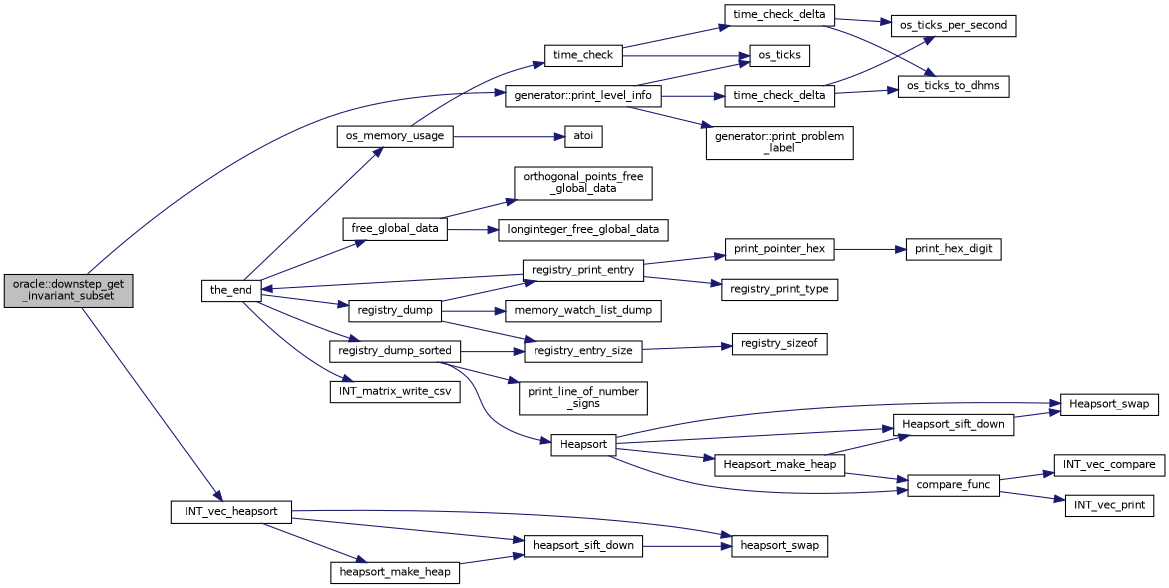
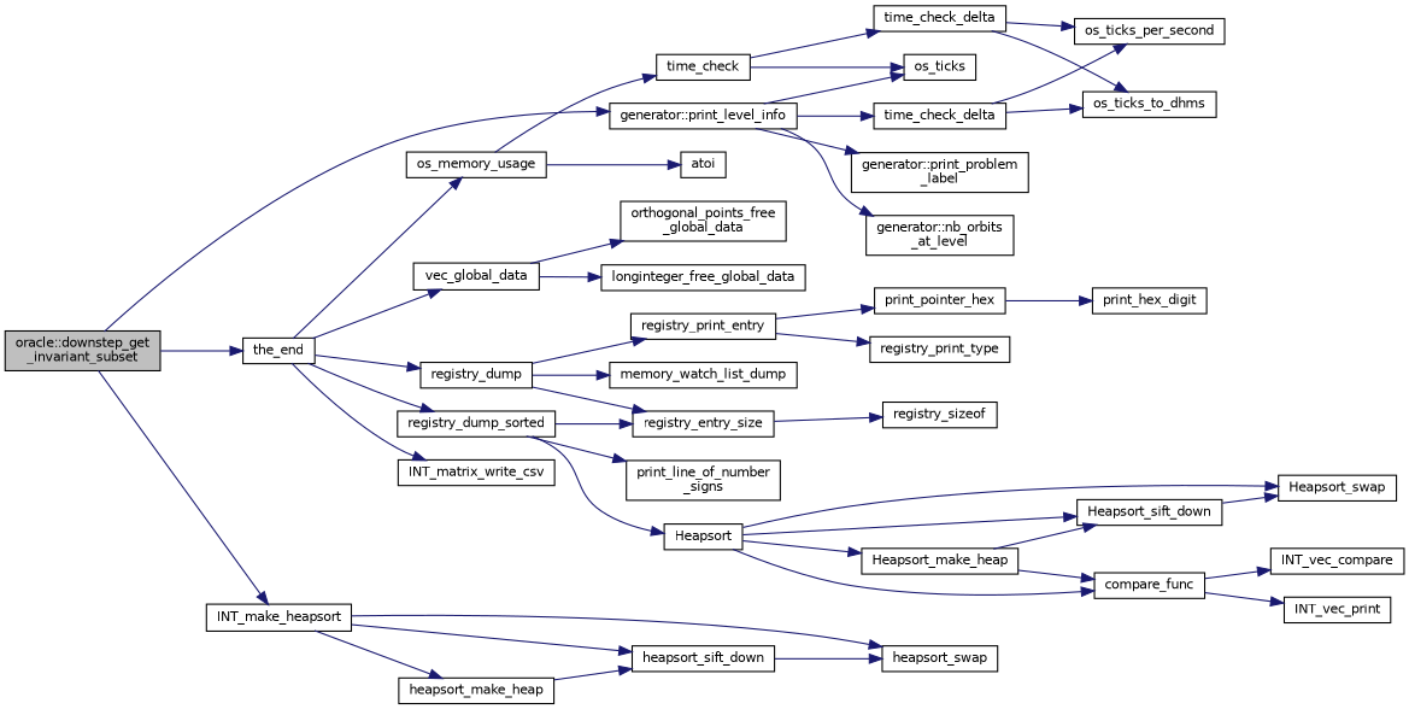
  digraph {
    rankdir=LR
    node [color=black fillcolor=white fontname=Helvetica fontsize=10 shape=record style=filled]
    edge [color=midnightblue fontname=Helvetica fontsize=10 labelfontname=Helvetica labelfontsize=10 style=solid]
    n1 [fillcolor=grey75 fontcolor=black height=0.2 label="oracle::downstep_get\l_invariant_subset" width=0.4]
    n2 [height=0.2 label="generator::print_level_info" width=0.4]
    n3 [height=0.2 label=the_end width=0.4]
-   n4 [height=0.2 label=INT_vec_heapsort width=0.4]
+   n4 [height=0.2 label=INT_make_heapsort width=0.4]
    n5 [height=0.2 label=os_ticks width=0.4]
    n6 [height=0.2 label=time_check_delta width=0.4]
    n7 [height=0.2 label="generator::print_problem\l_label" width=0.4]
-   n9 [height=0.2 label=free_global_data width=0.4]
+   n8 [height=0.2 label="generator::nb_orbits\l_at_level" width=0.4]
+   n9 [height=0.2 label=vec_global_data width=0.4]
    n10 [height=0.2 label=registry_dump width=0.4]
    n11 [height=0.2 label=registry_dump_sorted width=0.4]
    n12 [height=0.2 label=os_memory_usage width=0.4]
    n13 [height=0.2 label=INT_matrix_write_csv width=0.4]
    n14 [height=0.2 label=heapsort_make_heap width=0.4]
    n15 [height=0.2 label=heapsort_sift_down width=0.4]
    n16 [height=0.2 label=heapsort_swap width=0.4]
    n17 [height=0.2 label=os_ticks_per_second width=0.4]
    n18 [height=0.2 label=os_ticks_to_dhms width=0.4]
    n19 [height=0.2 label="orthogonal_points_free\l_global_data" width=0.4]
    n20 [height=0.2 label=longinteger_free_global_data width=0.4]
    n21 [height=0.2 label=registry_print_entry width=0.4]
    n22 [height=0.2 label=registry_entry_size width=0.4]
    n23 [height=0.2 label=memory_watch_list_dump width=0.4]
    n24 [height=0.2 label="print_line_of_number\l_signs" width=0.4]
    n25 [height=0.2 label=Heapsort width=0.4]
    n26 [height=0.2 label=time_check width=0.4]
    n27 [height=0.2 label=time_check_delta width=0.4]
    n28 [height=0.2 label=atoi width=0.4]
    n29 [height=0.2 label=print_pointer_hex width=0.4]
    n30 [height=0.2 label=registry_print_type width=0.4]
    n31 [height=0.2 label=registry_sizeof width=0.4]
    n32 [height=0.2 label=print_hex_digit width=0.4]
    n33 [height=0.2 label=Heapsort_make_heap width=0.4]
    n34 [height=0.2 label=Heapsort_sift_down width=0.4]
    n35 [height=0.2 label=Heapsort_swap width=0.4]
    n36 [height=0.2 label=compare_func width=0.4]
    n37 [height=0.2 label=INT_vec_compare width=0.4]
    n38 [height=0.2 label=INT_vec_print width=0.4]
    n1 -> n2
-   n21 -> n3
+   n1 -> n3
    n1 -> n4
    n2 -> n5
    n2 -> n6
    n2 -> n7
+   n2 -> n8
    n3 -> n9
    n3 -> n10
    n3 -> n11
    n3 -> n12
    n3 -> n13
    n4 -> n14
    n4 -> n15
    n4 -> n16
    n6 -> n17
    n6 -> n18
    n9 -> n19
    n9 -> n20
    n10 -> n21
    n10 -> n22
    n10 -> n23
    n11 -> n22
    n11 -> n24
    n11 -> n25
    n12 -> n26
    n12 -> n28
    n14 -> n15
    n15 -> n16
    n21 -> n29
    n21 -> n30
    n22 -> n31
    n25 -> n33
    n25 -> n34
    n25 -> n35
    n25 -> n36
    n26 -> n5
    n26 -> n27
    n27 -> n17
    n27 -> n18
    n29 -> n32
    n33 -> n34
    n33 -> n36
    n34 -> n35
    n36 -> n37
    n36 -> n38
  }
